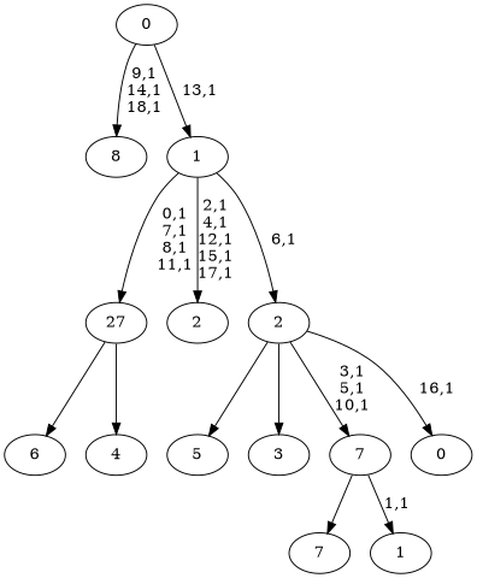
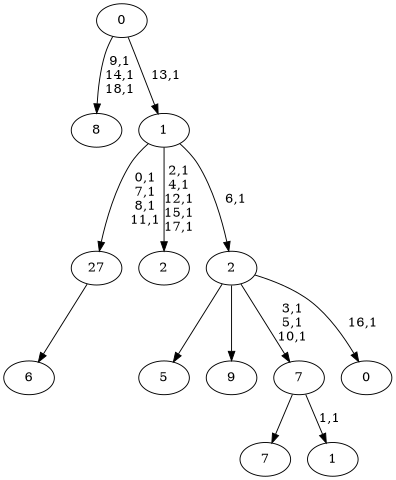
  digraph {
    n1 [label=8]
    n2 [label=7]
    n3 [label=6]
    n4 [label=5]
-   n5 [label=4]
    n6 [label=27]
-   n7 [label=3]
+   n7 [label=9]
    n8 [label=2]
    n9 [label=1]
    7
    n11 [label=0]
    2
    1
    0
    n6 -> n3
-   n6 -> n5
    7 -> n2
    7 -> n9 [label="1,1"]
    2 -> n4
    2 -> n7
    2 -> 7 [label="3,1\n5,1\n10,1"]
    2 -> n11 [label="16,1"]
    1 -> n6 [label="0,1\n7,1\n8,1\n11,1"]
    1 -> n8 [label="2,1\n4,1\n12,1\n15,1\n17,1"]
    1 -> 2 [label="6,1"]
    0 -> n1 [label="9,1\n14,1\n18,1"]
    0 -> 1 [label="13,1"]
  }
